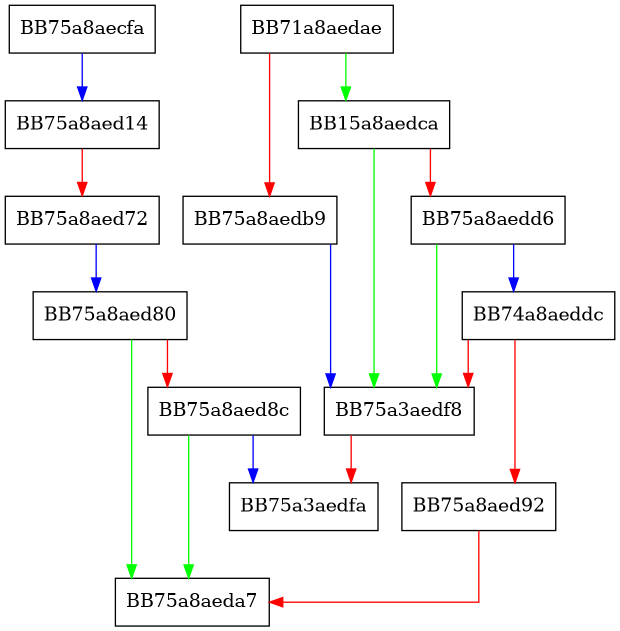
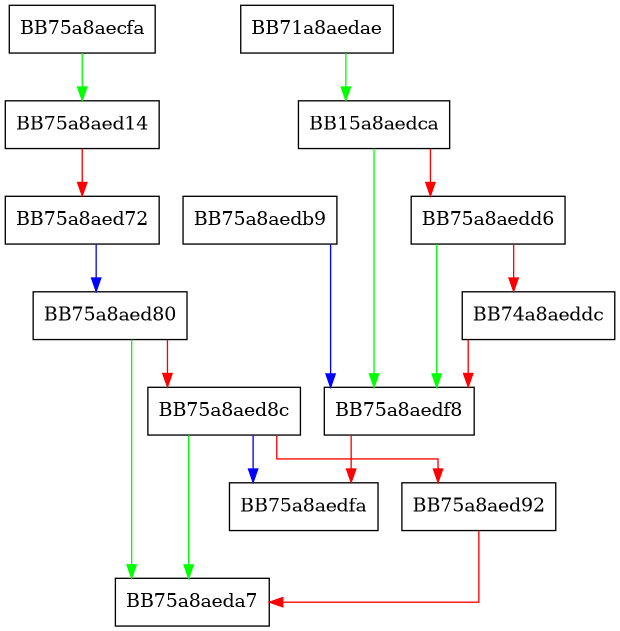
  digraph {
    splines=ortho
    node [shape=box]
    edge [color=red]
    BB75a8aed14
    BB75a8aed72
    BB75a8aecfa
    BB75a8aed80
    BB75a8aeda7
    BB75a8aed8c
    n7 [label=BB71a8aedae]
    n8 [label=BB15a8aedca]
    BB75a8aedb9
-   BB75a8aedfa [label=BB75a3aedfa]
+   BB75a8aedfa
    BB75a8aed92
-   BB75a8aedf8 [label=BB75a3aedf8]
+   BB75a8aedf8
    BB75a8aedd6
    n14 [label=BB74a8aeddc]
    BB75a8aed14 -> BB75a8aed72
    BB75a8aed72 -> BB75a8aed80 [color=blue]
-   BB75a8aecfa -> BB75a8aed14 [color=blue]
+   BB75a8aecfa -> BB75a8aed14 [color=green]
    BB75a8aed80 -> BB75a8aeda7 [color=green]
    BB75a8aed80 -> BB75a8aed8c
    BB75a8aed8c -> BB75a8aeda7 [color=green]
    BB75a8aed8c -> BB75a8aedfa [color=blue]
-   n14 -> BB75a8aed92
+   BB75a8aed8c -> BB75a8aed92
    n7 -> n8 [color=green]
-   n7 -> BB75a8aedb9
    n8 -> BB75a8aedf8 [color=green]
    n8 -> BB75a8aedd6
    BB75a8aedb9 -> BB75a8aedf8 [color=blue]
    BB75a8aed92 -> BB75a8aeda7
    BB75a8aedf8 -> BB75a8aedfa
    BB75a8aedd6 -> BB75a8aedf8 [color=green]
-   BB75a8aedd6 -> n14 [color=blue]
+   BB75a8aedd6 -> n14
    n14 -> BB75a8aedf8
  }
